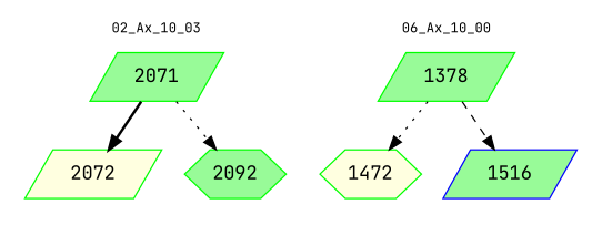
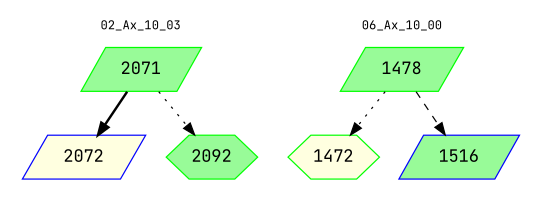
  digraph {
    fontname="JetBrains Mono"
    node [color=green fillcolor=palegreen fontname="JetBrains Mono" shape=parallelogram style=filled]
    edge [color=black fontname="JetBrains Mono" style=dotted]
    n1 [label=2071]
-   n2 [fillcolor=lightyellow label=2072]
+   n2 [color=blue fillcolor=lightyellow label=2072]
    n3 [label=2092 shape=hexagon]
-   n4 [label=1378]
+   n4 [label=1478]
    n5 [fillcolor=lightyellow label=1472 shape=hexagon]
    n6 [color=blue label=1516]
    subgraph cluster_1 {
      color=white
      fontsize=10
      label="02_Ax_10_03"
      n1
      n2
      n3
    }
    subgraph cluster_2 {
      color=white
      fontsize=10
      label="06_Ax_10_00"
      n4
      n5
      n6
    }
    n1 -> n2 [style=bold]
    n1 -> n3
    n4 -> n5
    n4 -> n6 [style=dashed]
  }
